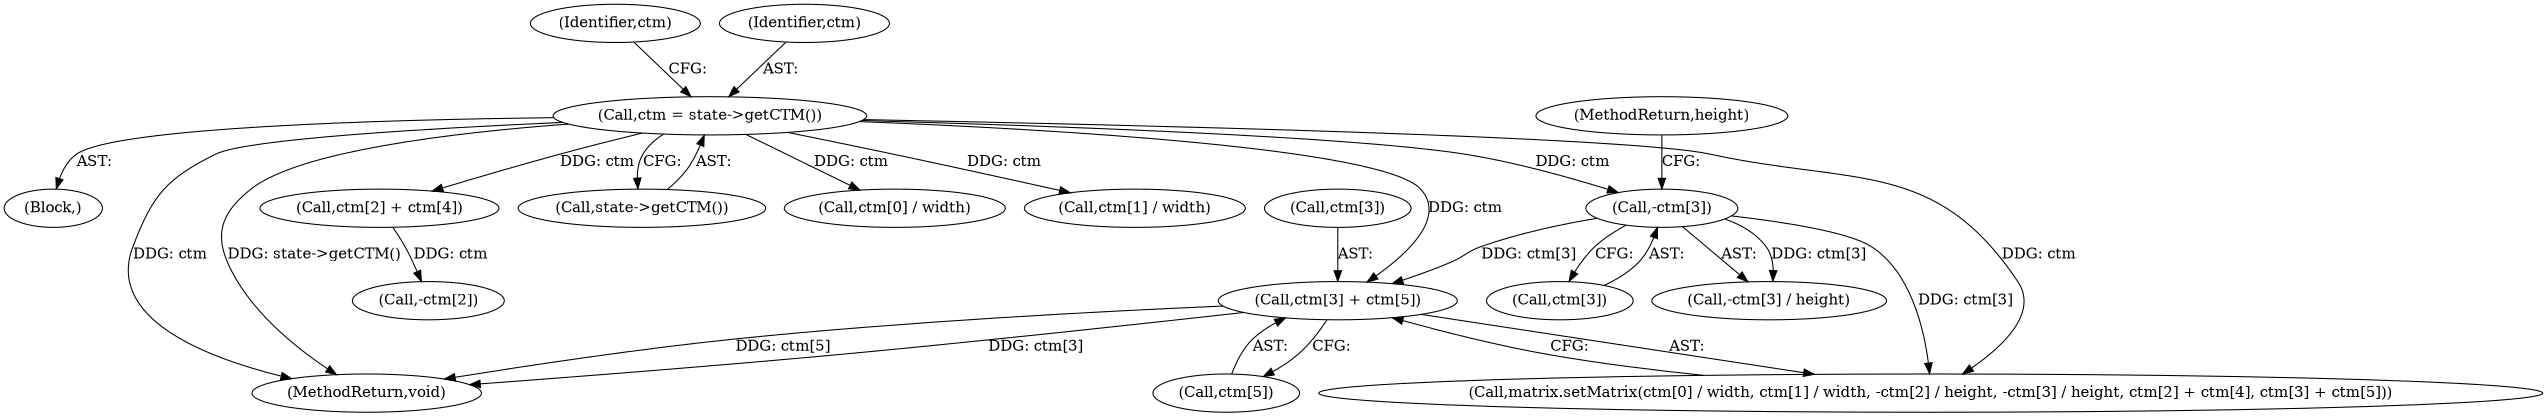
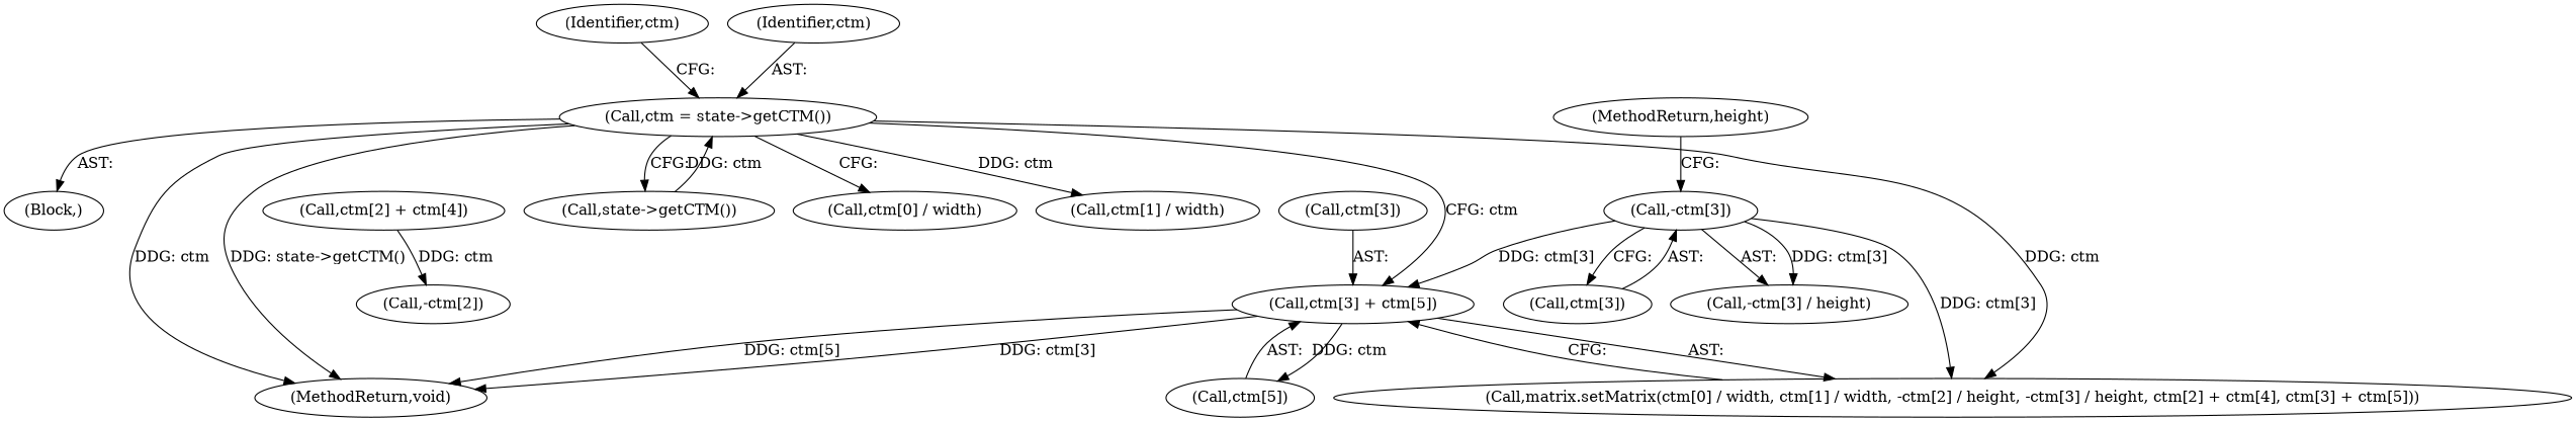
  digraph {
    n1 [label="(Call,ctm[3] + ctm[5])"]
    n2 [label="(MethodReturn,void)"]
    n3 [label="(Call,matrix.setMatrix(ctm[0] / width, ctm[1] / width, -ctm[2] / height, -ctm[3] / height, ctm[2] + ctm[4], ctm[3] + ctm[5]))"]
    n4 [label="(Call,ctm[5])"]
    n5 [label="(Call,ctm = state->getCTM())"]
    n6 [label="(Call,-ctm[3])"]
    n7 [label="(Block,)"]
    n8 [label="(Call,ctm[2] + ctm[4])"]
    n9 [label="(Call,state->getCTM())"]
    n10 [label="(Call,ctm[0] / width)"]
    n11 [label="(Call,ctm[1] / width)"]
    n12 [label="(Call,ctm[3])"]
    n13 [label="(Call,-ctm[3] / height)"]
    n14 [label="(Call,-ctm[2])"]
    n15 [label="(MethodReturn,height)"]
    n16 [label="(Identifier,ctm)"]
    n17 [label="(Identifier,ctm)"]
    n18 [label="(Call,ctm[3])"]
    n1 -> n2 [label="DDG: ctm[3]"]
    n1 -> n2 [label="DDG: ctm[5]"]
    n1 -> n3 [label="AST: "]
-   n1 -> n4 [label="CFG: "]
+   n1 -> n4 [label="DDG: ctm"]
    n3 -> n1 [label="CFG: "]
    n4 -> n1 [label="AST: "]
-   n5 -> n1 [label="DDG: ctm"]
+   n5 -> n1 [label="CFG: ctm"]
    n5 -> n2 [label="DDG: ctm"]
    n5 -> n2 [label="DDG: state->getCTM()"]
    n5 -> n3 [label="DDG: ctm"]
-   n5 -> n6 [label="DDG: ctm"]
    n5 -> n7 [label="AST: "]
-   n5 -> n8 [label="DDG: ctm"]
    n5 -> n9 [label="CFG: "]
-   n5 -> n10 [label="DDG: ctm"]
+   n5 -> n10 [label="CFG: "]
    n5 -> n11 [label="DDG: ctm"]
    n6 -> n1 [label="DDG: ctm[3]"]
    n6 -> n3 [label="DDG: ctm[3]"]
    n6 -> n12 [label="CFG: "]
    n6 -> n13 [label="AST: "]
    n6 -> n13 [label="DDG: ctm[3]"]
    n8 -> n14 [label="DDG: ctm"]
-   n9 -> n5 [label="AST: "]
+   n9 -> n5 [label="DDG: ctm"]
    n12 -> n6 [label="AST: "]
    n15 -> n6 [label="CFG: "]
    n16 -> n5 [label="CFG: "]
    n17 -> n5 [label="AST: "]
    n18 -> n1 [label="AST: "]
  }
